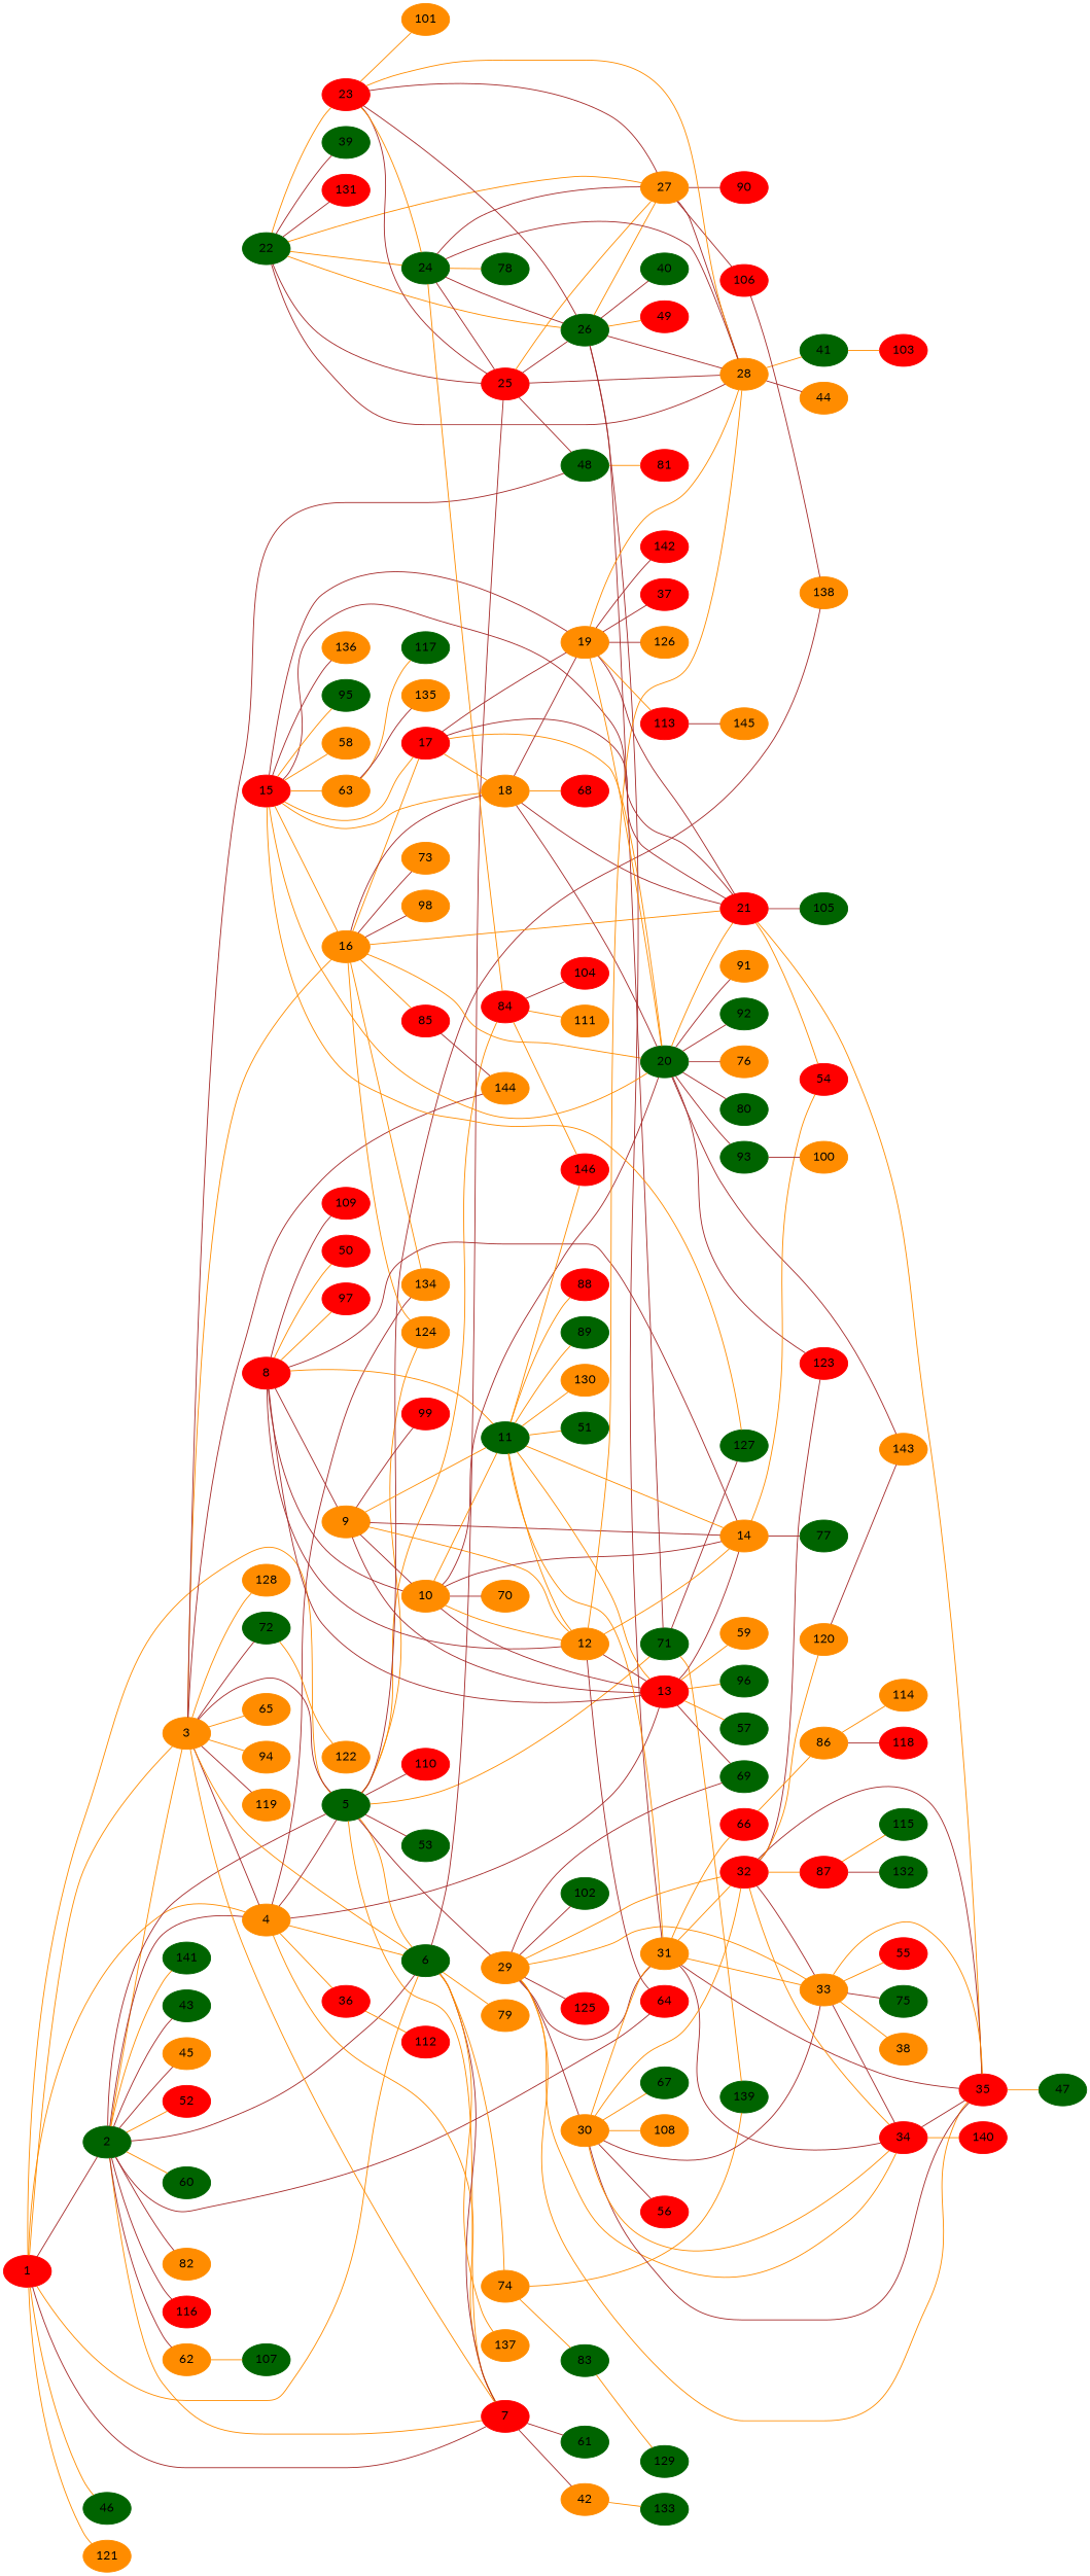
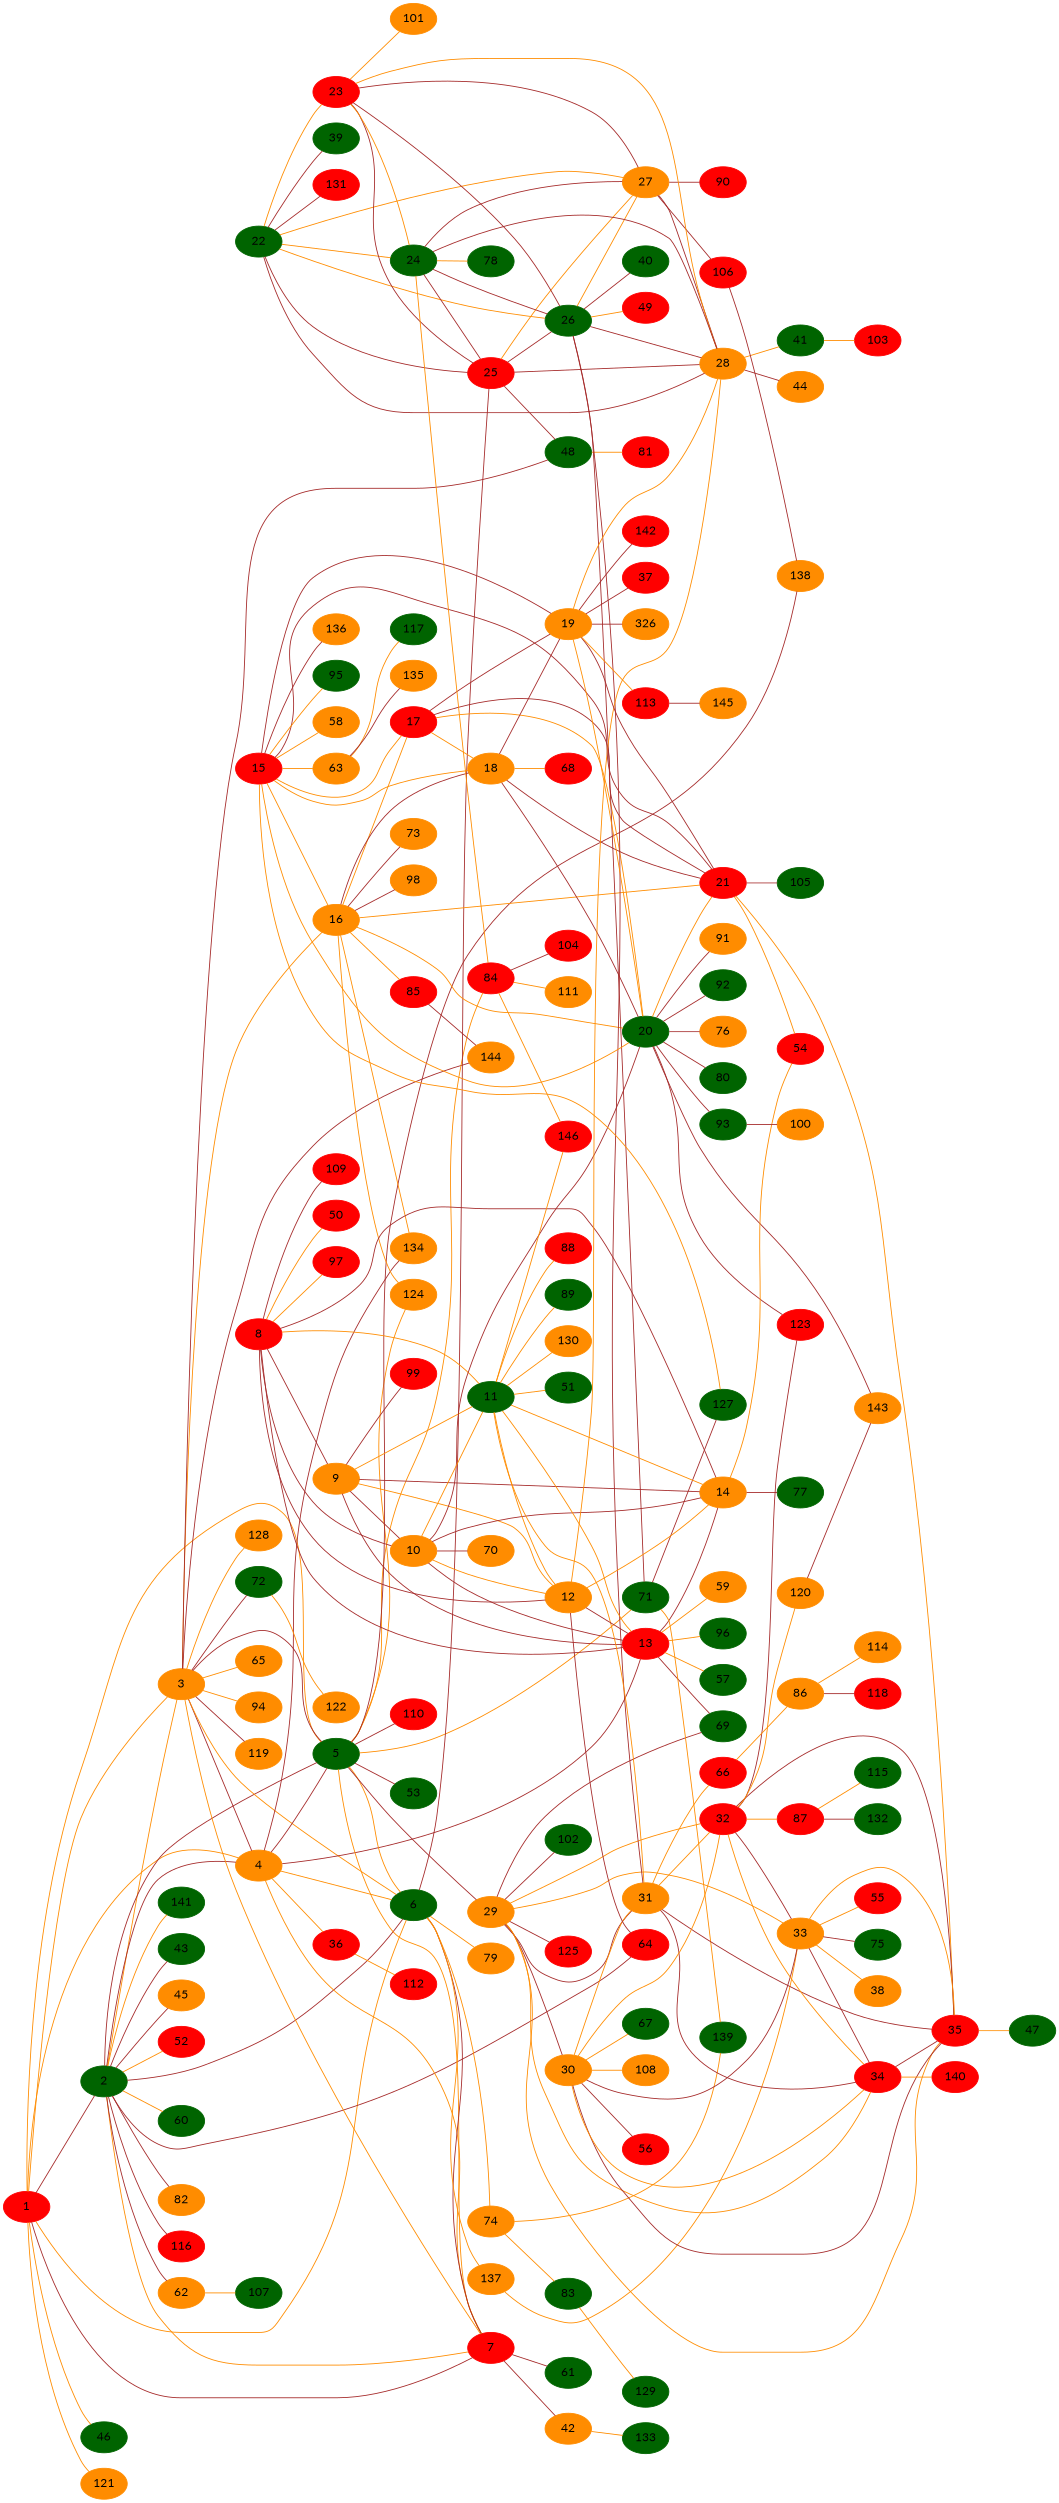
  graph {
    fontname=Lato
    rankdir=LR
    node [color=darkorange fontname=Lato style=filled]
    edge [color=darkorange fontname=Lato]
    1 [color=red]
    2 [color=darkgreen]
    3
    4
    5 [color=darkgreen]
    6 [color=darkgreen]
    7 [color=red]
    46 [color=darkgreen]
    121
    43 [color=darkgreen]
    45
    52 [color=red]
    60 [color=darkgreen]
    62
    64 [color=red]
    82
    116 [color=red]
    141 [color=darkgreen]
    16
    48 [color=darkgreen]
    65
    72 [color=darkgreen]
    94
    119
    128
    144
    13 [color=red]
    36 [color=red]
    134
    29
    53 [color=darkgreen]
    71 [color=darkgreen]
    84 [color=red]
    110 [color=red]
    124
    138
    25 [color=red]
    74
    79
    137
    42
    61 [color=darkgreen]
    107 [color=darkgreen]
    20 [color=darkgreen]
    17 [color=red]
    18
    21 [color=red]
    73
    85 [color=red]
    98
    81 [color=red]
    122
    14
    57 [color=darkgreen]
    59
    69 [color=darkgreen]
    96 [color=darkgreen]
    112 [color=red]
    31
    35 [color=red]
    30
    32 [color=red]
    33
    34 [color=red]
    102 [color=darkgreen]
    125 [color=red]
    127 [color=darkgreen]
    139 [color=darkgreen]
    146 [color=red]
    104 [color=red]
    111
    28
    26 [color=darkgreen]
    27
    83 [color=darkgreen]
    133 [color=darkgreen]
    8 [color=red]
    9
    10
    11 [color=darkgreen]
    12
    50 [color=red]
    97 [color=red]
    109 [color=red]
    99 [color=red]
    70
    51 [color=darkgreen]
    88 [color=red]
    89 [color=darkgreen]
    130
    54 [color=red]
    77 [color=darkgreen]
    76
    80 [color=darkgreen]
    91
    92 [color=darkgreen]
    93 [color=darkgreen]
    123 [color=red]
    143
    66 [color=red]
    41 [color=darkgreen]
    44
    15 [color=red]
    19
    58
    63
    95 [color=darkgreen]
    136
    68 [color=red]
    37 [color=red]
    113 [color=red]
-   126
+   126 [label=326]
    142 [color=red]
    105 [color=darkgreen]
    117 [color=darkgreen]
    135
    145
    100
    47 [color=darkgreen]
    22 [color=darkgreen]
    23 [color=red]
    24 [color=darkgreen]
    39 [color=darkgreen]
    131 [color=red]
    101
    78 [color=darkgreen]
    40 [color=darkgreen]
    49 [color=red]
    90 [color=red]
    106 [color=red]
    103 [color=red]
    56 [color=red]
    67 [color=darkgreen]
    108
    87 [color=red]
    120
    38
    55 [color=red]
    75 [color=darkgreen]
    140 [color=red]
    86
    115 [color=darkgreen]
    132 [color=darkgreen]
    114
    118 [color=red]
    129 [color=darkgreen]
    1 -- 2 [color=brown]
    1 -- 3
    1 -- 4
    1 -- 5
    1 -- 6
    1 -- 7 [color=brown]
    1 -- 46
    1 -- 121
    2 -- 3
    2 -- 4 [color=brown]
    2 -- 5 [color=brown]
    2 -- 6 [color=brown]
    2 -- 7
    2 -- 43 [color=brown]
    2 -- 45 [color=brown]
    2 -- 52
    2 -- 60
    2 -- 62 [color=brown]
    2 -- 64 [color=brown]
    2 -- 82 [color=brown]
    2 -- 116 [color=brown]
    2 -- 141
    3 -- 4 [color=brown]
    3 -- 5 [color=brown]
    3 -- 6
    3 -- 7
    3 -- 16
    3 -- 48 [color=brown]
    3 -- 65
    3 -- 72 [color=brown]
    3 -- 94
    3 -- 119 [color=brown]
    3 -- 128
    3 -- 144 [color=brown]
    4 -- 5 [color=brown]
    4 -- 6
    4 -- 7
    4 -- 13 [color=brown]
    4 -- 36
    4 -- 134 [color=brown]
    5 -- 6
    5 -- 7
    5 -- 29 [color=brown]
    5 -- 53 [color=brown]
    5 -- 71
    5 -- 84
    5 -- 110 [color=brown]
    5 -- 124
    5 -- 138 [color=brown]
    6 -- 7 [color=brown]
    6 -- 25 [color=brown]
    6 -- 74
    6 -- 79
    6 -- 137
    7 -- 42 [color=brown]
    7 -- 61 [color=brown]
    62 -- 107
    16 -- 134
    16 -- 124
    16 -- 20
    16 -- 17
    16 -- 18 [color=brown]
    16 -- 21
    16 -- 73 [color=brown]
    16 -- 85
    16 -- 98 [color=brown]
    48 -- 81
    72 -- 122
    13 -- 14 [color=brown]
    13 -- 57
    13 -- 59
    13 -- 69 [color=brown]
    13 -- 96
    36 -- 112
    29 -- 69 [color=brown]
    29 -- 31 [color=brown]
    29 -- 35
    29 -- 30 [color=brown]
    29 -- 32
    29 -- 33
    29 -- 34
    29 -- 102 [color=brown]
    29 -- 125 [color=brown]
    71 -- 127 [color=brown]
    71 -- 139
    84 -- 146
    84 -- 104 [color=brown]
    84 -- 111
    25 -- 48 [color=brown]
    25 -- 28 [color=brown]
    25 -- 26 [color=brown]
    25 -- 27
    74 -- 139
    74 -- 83
    42 -- 133
    20 -- 21
    20 -- 76 [color=brown]
    20 -- 80 [color=brown]
    20 -- 91 [color=brown]
    20 -- 92 [color=brown]
    20 -- 93 [color=brown]
    20 -- 123 [color=brown]
    20 -- 143 [color=brown]
    17 -- 20
    17 -- 18
    17 -- 21 [color=brown]
    17 -- 19 [color=brown]
    18 -- 20 [color=brown]
    18 -- 21 [color=brown]
    18 -- 19 [color=brown]
    18 -- 68
    21 -- 35
    21 -- 54
    21 -- 105 [color=brown]
    85 -- 144 [color=brown]
    14 -- 54
    14 -- 77 [color=brown]
    31 -- 35 [color=brown]
    31 -- 32
-   31 -- 33
+   137 -- 33
    31 -- 34 [color=brown]
    31 -- 66
    35 -- 47
    30 -- 31
    30 -- 35 [color=brown]
    30 -- 32
    30 -- 33 [color=brown]
    30 -- 34
    30 -- 56 [color=brown]
    30 -- 67
    30 -- 108
    32 -- 35 [color=brown]
    32 -- 33 [color=brown]
    32 -- 34
    32 -- 123 [color=brown]
    32 -- 87
    32 -- 120
    33 -- 35
    33 -- 34 [color=brown]
    33 -- 38
    33 -- 55
    33 -- 75 [color=brown]
    34 -- 35 [color=brown]
    34 -- 140
    28 -- 41
    28 -- 44 [color=brown]
    26 -- 71 [color=brown]
    26 -- 31 [color=brown]
    26 -- 28 [color=brown]
    26 -- 27
    26 -- 40 [color=brown]
    26 -- 49
    27 -- 28 [color=brown]
    27 -- 90 [color=brown]
    27 -- 106 [color=brown]
    83 -- 129
    8 -- 13 [color=brown]
    8 -- 14 [color=brown]
    8 -- 9 [color=brown]
    8 -- 10 [color=brown]
    8 -- 11
    8 -- 12 [color=brown]
    8 -- 50
    8 -- 97
    8 -- 109 [color=brown]
    9 -- 13 [color=brown]
    9 -- 14 [color=brown]
    9 -- 10 [color=brown]
    9 -- 11
    9 -- 12
    9 -- 99 [color=brown]
    10 -- 13 [color=brown]
    10 -- 20 [color=brown]
    10 -- 14 [color=brown]
    10 -- 11
    10 -- 12
    10 -- 70 [color=brown]
    11 -- 13
    11 -- 14
    11 -- 31
    11 -- 146
    11 -- 12
    11 -- 51
    11 -- 88
    11 -- 89
    11 -- 130
    12 -- 64 [color=brown]
    12 -- 13 [color=brown]
    12 -- 14
    12 -- 28
    93 -- 100 [color=brown]
    66 -- 86
    41 -- 103
    15 -- 16
    15 -- 20
    15 -- 17
    15 -- 18
    15 -- 21 [color=brown]
    15 -- 127
    15 -- 19 [color=brown]
    15 -- 58
    15 -- 63
    15 -- 95
    15 -- 136 [color=brown]
    19 -- 20
    19 -- 21 [color=brown]
    19 -- 28
    19 -- 37 [color=brown]
    19 -- 113
    19 -- 126 [color=brown]
    19 -- 142 [color=brown]
    63 -- 117
    63 -- 135 [color=brown]
    113 -- 145 [color=brown]
    22 -- 25 [color=brown]
    22 -- 28 [color=brown]
    22 -- 26
    22 -- 27
    22 -- 23
    22 -- 24
    22 -- 39 [color=brown]
    22 -- 131 [color=brown]
    23 -- 25 [color=brown]
    23 -- 28
    23 -- 26 [color=brown]
    23 -- 27 [color=brown]
    23 -- 24
    23 -- 101
    24 -- 84
    24 -- 25 [color=brown]
    24 -- 28 [color=brown]
    24 -- 26 [color=brown]
    24 -- 27 [color=brown]
    24 -- 78
    106 -- 138 [color=brown]
    87 -- 115
    87 -- 132 [color=brown]
    120 -- 143 [color=brown]
    86 -- 114
    86 -- 118 [color=brown]
  }
